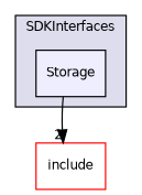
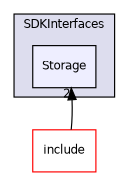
  digraph {
    compound=true
    node [fontname=Helvetica fontsize=10 shape=box style=filled]
    n1 [fillcolor="#eeeeff" label=Storage pencolor=black]
    n2 [color=red fillcolor=white label=include]
    subgraph cluster_1 {
      bgcolor="#ddddee"
      fontname=Helvetica
      fontsize=10
      label=SDKInterfaces
      pencolor=black
      n1
    }
-   n1 -> n2 [headlabel=2 labeldistance=1.5 labelfontname=Helvetica labelfontsize=10]
+   n2 -> n1 [headlabel=2 labeldistance=1.5 labelfontname=Helvetica labelfontsize=10]
  }
